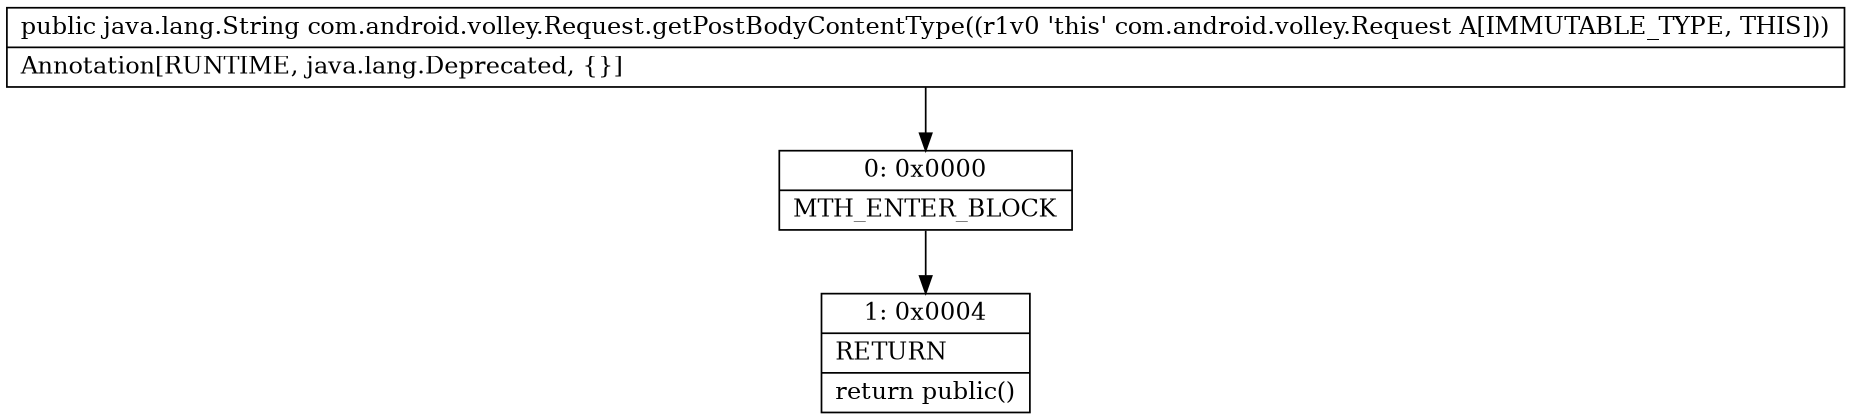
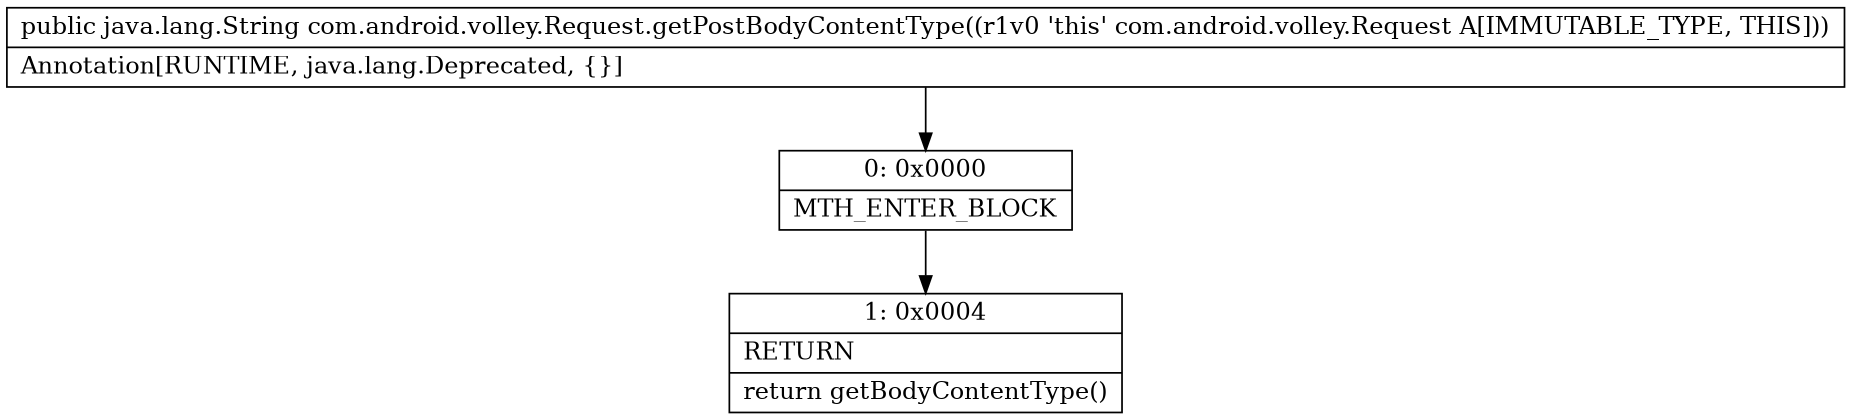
  digraph {
    node [shape=record]
    n1 [label="{0\:\ 0x0000|MTH_ENTER_BLOCK\l}"]
-   n2 [label="{1\:\ 0x0004|RETURN\l|return public()\l}"]
+   n2 [label="{1\:\ 0x0004|RETURN\l|return getBodyContentType()\l}"]
    n3 [label="{public java.lang.String com.android.volley.Request.getPostBodyContentType((r1v0 'this' com.android.volley.Request A[IMMUTABLE_TYPE, THIS]))  | Annotation[RUNTIME, java.lang.Deprecated, \{\}]\l}"]
    n1 -> n2
    n3 -> n1
  }
